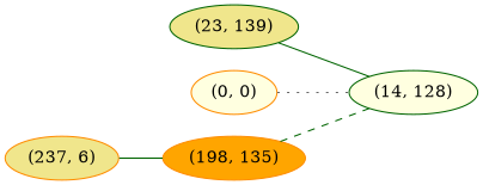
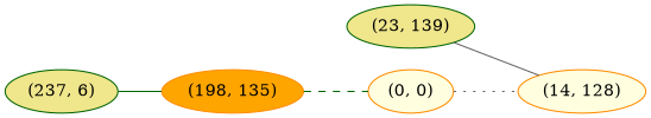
  graph {
    rankdir=LR
    node [color=darkgreen fillcolor=khaki style=filled]
    edge [color=darkgreen style=solid weight=1]
    "(198, 135)" [color=darkorange fillcolor=orange]
-   "(237, 6)" [color=darkorange]
-   "(14, 128)" [fillcolor=lightyellow]
+   "(237, 6)"
+   "(14, 128)" [color=darkorange fillcolor=lightyellow]
    "(23, 139)"
    "(0, 0)" [color=darkorange fillcolor=lightyellow]
-   "(198, 135)" -- "(14, 128)" [style=dashed weight=2]
+   "(198, 135)" -- "(0, 0)" [style=dashed weight=2]
    "(237, 6)" -- "(198, 135)"
-   "(23, 139)" -- "(14, 128)"
+   "(23, 139)" -- "(14, 128)" [color=gray40]
    "(0, 0)" -- "(14, 128)" [color=gray40 style=dotted weight=4]
  }
